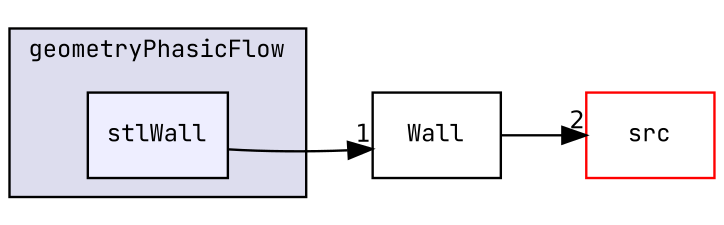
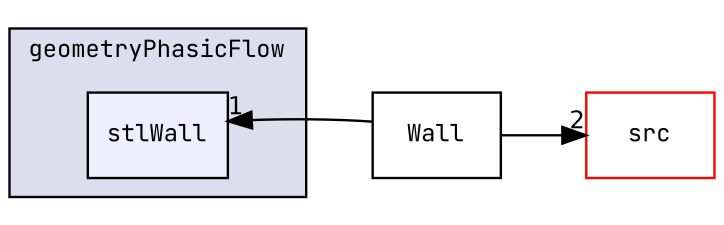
  digraph {
    compound=true
    fontname="JetBrains Mono"
    rankdir=LR
    node [fontname="JetBrains Mono" fontsize=10 shape=box style=filled]
    edge [fontname="JetBrains Mono" labeldistance=1.5 labelfontname=Helvetica labelfontsize=10]
    n1 [fillcolor="#eeeeff" label=stlWall pencolor=black]
    n2 [label=Wall style=""]
    n3 [color=red fillcolor=white label=src]
    subgraph cluster_1 {
      bgcolor="#ddddee"
      fontsize=10
      label=geometryPhasicFlow
      pencolor=black
      n1
    }
-   n1 -> n2 [headlabel=1]
+   n2 -> n1 [headlabel=1]
    n2 -> n3 [headlabel=2]
  }
